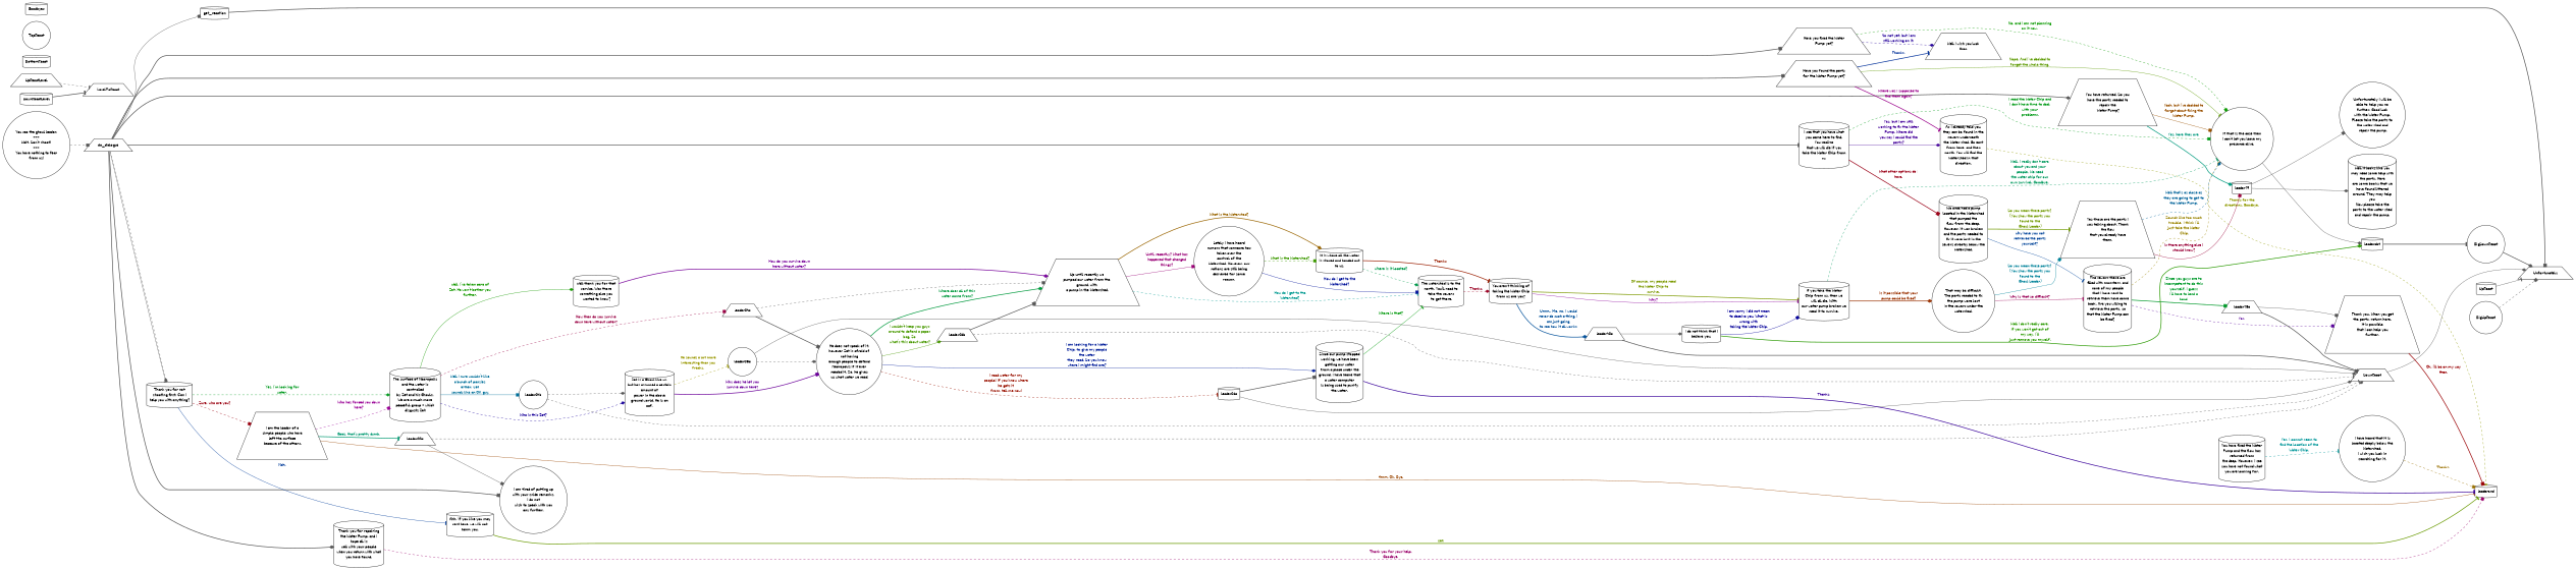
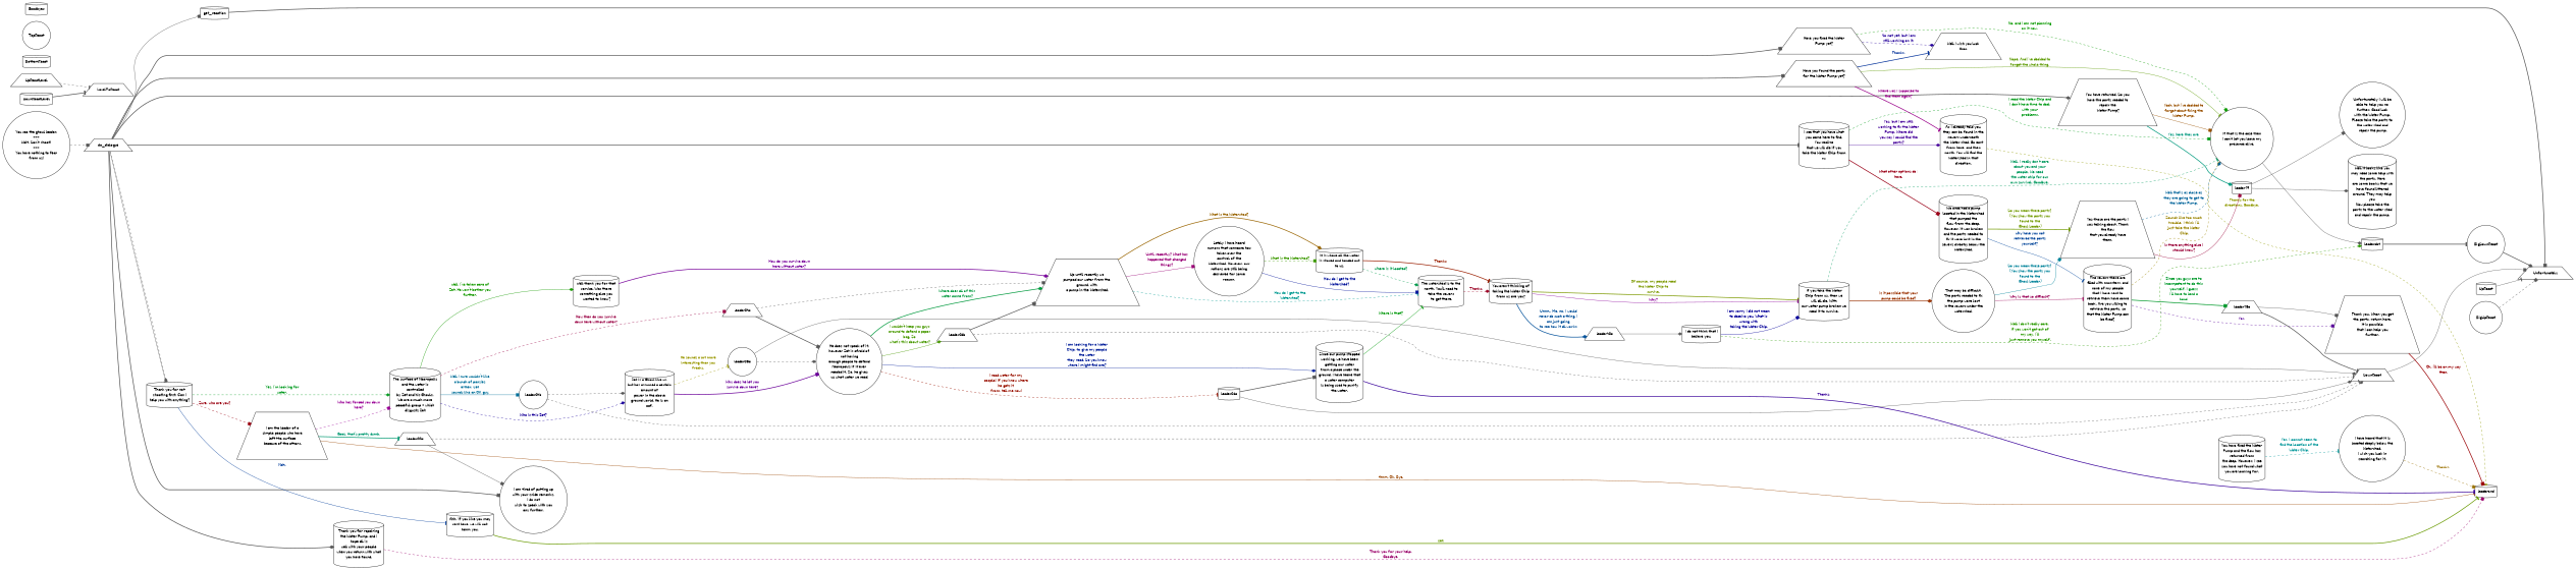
  digraph {
    fontname="Patrick Hand"
    rankdir=LR
    node [color="#000000" fillcolor="#FFFFFF" fontname="Patrick Hand" shape=cylinder style=filled]
    edge [arrowhead=box color="#555555" fontname="Patrick Hand" style=dashed]
    n1 [label="You see the ghoul leader.\n---\nWait. Don't shoot!\n---\nYou have nothing to fear\nfrom us!" shape=circle]
    do_dialogue [shape=trapezium]
    get_reaction
    n4 [label="I am tired of putting up\nwith your snide remarks.\nI do not\nwish to speak with you\nany further." shape=circle]
    n5 [label="Thank you for repairing\nthe Water Pump, and I\nhope all is\nwell with your people\nwhen you return with what\nyou have found."]
    n6 [label="Have you fixed the Water\nPump yet?" shape=trapezium]
    n7 [label="I see that you have what\nyou came here to find.\nYou realize\nthat we will die if you\ntake the Water Chip from\nus."]
    n8 [label="You have returned. Do you\nhave the parts needed to\nrepair the\n Water Pump?" shape=trapezium]
    n9 [label="Have you found the parts\nfor the Water Pump yet?" shape=trapezium]
    n10 [label="Thank you for not\nshooting first. Can I\nhelp you with anything?"]
    n11 [label=Unfortunately shape=trapezium]
    leaderend
    n13 [label="If that is the case then\nI can't let you leave my\npresence alive." shape=circle]
    n14 [label="Well I wish you luck\nthen." shape=trapezium]
    n15 [label="As I already told you,\nthey can be found in the\nsewers underneath\nthe Water shed. Go east\nfrom here, and then\nnorth. You will find the\nWatershed in that\ndirection."]
    n16 [label="We once had a pump\nlocated in the Watershed\nthat pumped the\nflow from the deep.\nHowever, it was broken\nand the parts needed to\nfix it were lost in the\nsewers directly below the\nWatershed."]
    leader19
    n18 [label="The surface of Necropolis\nand the water is\ncontrolled\nby Set and his Ghouls.\nWe are a much more\npeaceful group - which\n disgusts Set."]
    n19 [label="I am the leader of a\nsimple people who have\nleft the surface\n because of the others." shape=trapezium]
    n20 [label="Ahh, if you like you may\nrest here, we will not\nharm you."]
    leadercbt
    n22 [label="The sewers there are\nfilled with monsters, and\nnone of my people\nthat I have sent to\nretrieve them have come\nback. Are you willing to\nretrieve the parts, so\nthat the Water Pump can\nbe fixed?"]
    n23 [label="Yes those are the parts I\nwas talking about. Thank\nthe flow\nthat you already have\nthem." shape=trapezium]
    n24 [label="Well it looks like you\nmay need some help with\nthe parts. Here\nare some books that we\nhave found littered\naround. They may help\nyou.\nNow please take the\nparts to the water shed\nand repair the pump."]
    n25 [label="Unfortunately I will be\nable to help you no\nfurther. Good luck\nwith the Water Pump.\nPlease take the parts to\nthe water shed and\n repair the pump." shape=circle]
    n26 [label="Set is a Ghoul like us,\nbut has assumed a certain\namount of\npower in the above\nground world. He is an\noaf."]
    n27 [label="Well thank you for that\nservice. Was there\nsomething else you\n wanted to know?"]
    leader04a [shape=trapezium]
    leader04b [shape=circle]
    leader03a [shape=trapezium]
    BigDownReact [shape=circle]
    n32 [label="He does not speak of it,\nhowever Set is afraid of\nnot having\nenough people to defend\nNecropolis if it ever\nneeded it. So, he gives\n us what water we need." shape=circle]
    leader05a [shape=circle]
    n34 [label="Up until recently we\npumped our water from the\nground, with\n a pump in the Watershed." shape=trapezium]
    DownReact [shape=trapezium]
    leader06a
    n37 [label="Since our pump stopped\nworking, we have been\ngetting our water\nfrom a place under the\nground. I have heard that\na water computer\nis being used to purify\nthe water."]
    leader06b [shape=trapezium]
    n39 [label="Lately I have heard\nrumors that someone has\ntaken over the\ncontrol of the\nWatershed. However, our\nrations are still being\ndelivered for some\nreason." shape=circle]
    n40 [label="The watershed is to the\nnorth. You'll need to\ntake the sewers\n to get there."]
    n41 [label="It is where all the water\nis stored and handed out\nto us."]
    n42 [label="You aren't thinking of\ntaking the Water Chip\nfrom us are you?"]
    n43 [label=leader40a shape=trapezium]
    n44 [label="If you take the Water\nChip from us, then we\nwill all die. With\nour water pump broken we\nneed it to survive."]
    n45 [label="I do not think that I\nbelieve you."]
    n46 [label="That may be difficult.\nThe parts needed to fix\nthe pump were lost\nin the sewers under the\nwatershed." shape=circle]
    n47 [label="Thank you. When you get\nthe parts, return here.\nIt is possible\nthat I can help you\nfurther." shape=trapezium]
    leader15a [shape=trapezium]
    n49 [label="You have fixed the Water\nPump and the flow has\nreturned from\nthe deep. However, I see\nyou have not found what\nyou are looking for."]
    n50 [label="I have heard that it is\nlocated deeply below the\nWatershed.\nI wish you luck in\nsearching for it." shape=circle]
    LevelToReact [shape=trapezium]
    UpReact
    BottomReact
    TopReact [shape=circle]
    BigUpReact [shape=circle]
    UpReactLevel [shape=trapezium]
    DownReactLevel
    Goodbyes
    n1 -> do_dialogue
    do_dialogue -> get_reaction [style=solid]
    do_dialogue -> n4 [style=bold]
    do_dialogue -> n5 [arrowhead=diamond style=bold]
    do_dialogue -> n6 [style=bold]
    do_dialogue -> n7 [arrowhead=tee style=bold]
    do_dialogue -> n8 [arrowhead=diamond style=bold]
    do_dialogue -> n9 [style=bold]
    do_dialogue -> n10 [arrowhead=tee style=solid]
    do_dialogue -> n10 [arrowhead=diamond]
    get_reaction -> n11 [style=bold]
    n5 -> leaderend [color="#990069" fontcolor="#990069" label="Thank you for your help.\nGoodbye."]
    n6 -> n13 [color="#099900" fontcolor="#099900" label="No, and I am not planning\non it now."]
    n6 -> n14 [arrowhead=diamond color="#230099" fontcolor="#230099" label="No not yet, but I am\nstill working on it."]
    n7 -> n13 [color="#009916" fontcolor="#009916" label="I need the Water Chip and\nI don't have time to deal\nwith your\n problems."]
    n7 -> n15 [arrowhead=diamond color="#430099" fontcolor="#430099" label="Yes, but I am still\nworking to fix the Water\nPump. Where did\nyou say I could find the\nparts?" style=solid]
    n7 -> n16 [color="#990016" fontcolor="#990016" label="What other options do I\nhave." style=bold]
    n8 -> n13 [color="#995000" fontcolor="#995000" label="Yeah, but I've decided to\nforget about fixing the\nWater Pump." style=solid]
    n8 -> leader19 [arrowhead=diamond color="#00997D" fontcolor="#00997D" label="Yes, here they are." style=bold]
    n9 -> n13 [arrowhead=tee color="#5C9900" fontcolor="#5C9900" label="Nope. And I've decided to\nforget the whole thing." style=solid]
    n9 -> n14 [arrowhead=tee color="#002F99" fontcolor="#002F99" label="Thanks." style=bold]
    n9 -> n15 [arrowhead=tee color="#990089" fontcolor="#990089" label="Where was I supposed to\nfind them again?" style=bold]
    n10 -> n18 [arrowhead=diamond color="#00991E" fontcolor="#00991E" label="Yes, I'm looking for\nwater."]
    n10 -> n19 [color="#99000F" fontcolor="#99000F" label="Sure, who are you?"]
    n10 -> n20 [arrowhead=tee color="#003B99" fontcolor="#003B99" label="Nah." style=solid]
    n13 -> leadercbt [arrowhead=diamond style=solid]
    n15 -> leaderend [arrowhead=tee color="#8F9900" fontcolor="#8F9900" label="Thanks for the\ndirections. Goodbye."]
    n16 -> n22 [arrowhead=tee color="#004399" fontcolor="#004399" label="Why have you not\nretrieved the parts\nyourself?" style=solid]
    n16 -> n23 [arrowhead=tee color="#709900" fontcolor="#709900" label="Do you mean these parts?\n(You show the parts you\nfound to the\n Ghoul Leader)" style=bold]
    leader19 -> n24 [arrowhead=diamond style=solid]
    leader19 -> n25 [style=solid]
    n18 -> n26 [arrowhead=diamond color="#170099" fontcolor="#170099" label="Who is this Set?"]
    n18 -> n27 [arrowhead=diamond color="#159900" fontcolor="#159900" label="Well, I've taken care of\nSet. He won't bother you\nfurther." style=solid]
    n18 -> leader04a [color="#990042" fontcolor="#990042" label="How then do you survive\ndown here without water?"]
    n18 -> leader04b [color="#006F99" fontcolor="#006F99" label="Well I sure wouldn't like\na bunch of pansies\neither, Set\n sounds like an OK guy." style=solid]
    n19 -> leaderend [arrowhead=tee color="#994400" fontcolor="#994400" label="Hmm. Ok. Bye." style=solid]
    n19 -> n18 [color="#990095" fontcolor="#990095" label="Who has forced you down\nhere?"]
    n19 -> leader03a [arrowhead=tee color="#009971" fontcolor="#009971" label="Geez, that's pretty dumb." style=bold]
    n20 -> leaderend [arrowhead=tee color="#689900" fontcolor="#689900" label="Set." style=bold]
    leadercbt -> BigDownReact [arrowhead=tee style=bold]
    n22 -> n13 [arrowhead=diamond color="#998300" fontcolor="#998300" label="Sounds like too much\ntrouble, I think I'll\njust take the Water\n Chip."]
    n22 -> n47 [color="#570099" fontcolor="#570099" label="Yes."]
    n22 -> leader15a [color="#00992A" fontcolor="#00992A" label="Since you guys are to\nincompetent to do this\nyourself, I guess\nI'll have to lend a\nhand." style=bold]
    n23 -> n13 [arrowhead=diamond color="#006299" fontcolor="#006299" label="Well that's as close as\nthey are going to get to\nthe Water Pump."]
    n23 -> leader19 [color="#990036" fontcolor="#990036" label="Is there anything else I\nshould know?" style=solid]
    n26 -> n32 [color="#6A0099" fontcolor="#6A0099" label="Why does he let you\nsurvive down here?" style=bold]
    n26 -> leader05a [arrowhead=tee color="#999700" fontcolor="#999700" label="He sounds a lot more\ninteresting than you\nfreaks."]
    n27 -> n34 [arrowhead=diamond color="#760099" fontcolor="#760099" label="How do you survive down\nhere without water?" style=bold]
    leader04a -> n32 [style=bold]
    leader04a -> n34
    leader04b -> n26 [arrowhead=diamond]
    leader04b -> DownReact [arrowhead=tee]
    leader03a -> n4 [style=solid]
    leader03a -> DownReact [arrowhead=diamond]
    BigDownReact -> n11 [arrowhead=diamond style=bold]
    n32 -> n34 [arrowhead=diamond color="#00993D" fontcolor="#00993D" label="Where does all of this\nwater come from?" style=bold]
    n32 -> leader06a [arrowhead=tee color="#991100" fontcolor="#991100" label="I need water for my\npeople! If you know where\nhe gets it\n from, tell me now!"]
    n32 -> n37 [arrowhead=diamond color="#001C99" fontcolor="#001C99" label="I am looking for a Water\nChip, to give my people\nthe water\nthey need. Do you know\nwhere I might find one?" style=solid]
    n32 -> leader06b [arrowhead=diamond color="#489900" fontcolor="#489900" label="I wouldn't keep you guys\naround to defend a paper\nbag. So\n what's this about water?" style=solid]
    leader05a -> n32 [arrowhead=diamond]
    leader05a -> DownReact [arrowhead=diamond style=solid]
    n34 -> n39 [color="#990075" fontcolor="#990075" label="Until recently? What has\nhappened that changed\nthings?" style=solid]
    n34 -> n40 [arrowhead=tee color="#009990" fontcolor="#009990" label="How do I get to the\nWatershed?"]
    n34 -> n41 [arrowhead=diamond color="#996400" fontcolor="#996400" label="What is the Watershed?" style=bold]
-   DownReact -> n11 [arrowhead=diamond style=solid]
+   DownReact -> n11 [style=solid]
    leader06a -> DownReact [arrowhead=diamond style=solid]
    leader06a -> n37 [style=bold]
    n37 -> leaderend [arrowhead=tee color="#370099" fontcolor="#370099" label="Thanks." style=bold]
    n37 -> n40 [arrowhead=tee color="#00990A" fontcolor="#00990A" label="Where is that?" style=solid]
    leader06b -> n34 [style=bold]
    leader06b -> DownReact [arrowhead=tee]
    n39 -> n40 [color="#001099" fontcolor="#001099" label="How do I get to the\nWatershed?" style=solid]
    n39 -> n41 [color="#3C9900" fontcolor="#3C9900" label="What is the Watershed?"]
    n40 -> n42 [arrowhead=diamond color="#990022" fontcolor="#990022" label="Thanks."]
    n41 -> n40 [arrowhead=diamond color="#00994A" fontcolor="#00994A" label="Where is it located?"]
    n41 -> n42 [arrowhead=tee color="#991D00" fontcolor="#991D00" label="Thanks." style=bold]
    n42 -> n43 [arrowhead=diamond color="#004F99" fontcolor="#004F99" label="Umm.. Me, no, I would\nnever do such a thing. I\nam just going\n to see how it all works." style=bold]
    n42 -> n44 [arrowhead=tee color="#7C9900" fontcolor="#7C9900" label="Of course, my people need\nthe Water Chip to\nsurvive." style=bold]
    n42 -> n44 [arrowhead=tee color="#8A0099" fontcolor="#8A0099" label="Why?" style=solid]
-   n43 -> DownReact [style=bold]
    n43 -> n45 [arrowhead=diamond style=solid]
    n44 -> n13 [arrowhead=tee color="#00995D" fontcolor="#00995D" label="Well, I really don't care\nabout you and your\npeople. We need\nthe water chip for our\nown survival. Goodbye."]
    n44 -> n46 [arrowhead=diamond color="#993000" fontcolor="#993000" label="Is it possible that your\npump could be fixed?" style=bold]
-   n45 -> leadercbt [arrowhead=diamond color="#299900" fontcolor="#299900" label="Well I don't really care.\nIf you won't get out of\nmy way, I'll\n just remove you myself." style=bold]
+   n45 -> leadercbt [arrowhead=diamond color="#299900" fontcolor="#299900" label="Well I don't really care.\nIf you won't get out of\nmy way, I'll\n just remove you myself."]
    n45 -> n44 [color="#040099" fontcolor="#040099" label="I am sorry I did not mean\nto deceive you. What is\nwrong with\n taking the Water Chip." style=solid]
    n46 -> n22 [arrowhead=tee color="#990055" fontcolor="#990055" label="Why is that so difficult?" style=solid]
    n46 -> n23 [color="#008299" fontcolor="#008299" label="Do you mean these parts?\n(You show the parts you\nfound to the\n Ghoul Leader)" style=solid]
    n47 -> leaderend [color="#990003" fontcolor="#990003" label="Ok, I'll be on my way\nthen." style=bold]
    leader15a -> DownReact [arrowhead=tee style=bold]
    leader15a -> n47 [style=solid]
    n49 -> n50 [arrowhead=tee color="#009699" fontcolor="#009699" label="Yes, I cannot seem to\nfind the location of the\nWater Chip."]
    n50 -> leaderend [color="#997000" fontcolor="#997000" label="Thanks."]
    UpReact -> n11 [arrowhead=tee style=solid]
    BigUpReact -> n11
    UpReactLevel -> LevelToReact [arrowhead=tee]
    DownReactLevel -> LevelToReact [arrowhead=tee style=bold]
  }
